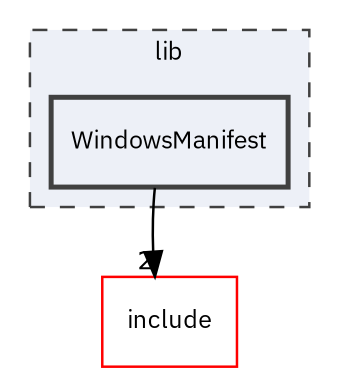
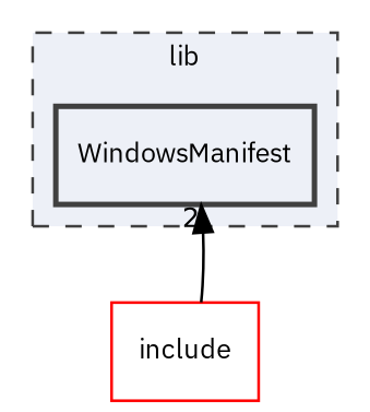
  digraph {
    compound=true
    fontname="IBM Plex Sans"
    node [fillcolor="#edf0f7" fontname="IBM Plex Sans" fontsize=10 shape=box]
    n1 [color=grey25 label=WindowsManifest style="filled,bold,"]
    n2 [color=red label=include]
    subgraph cluster_1 {
      bgcolor="#edf0f7"
      fontsize=10
      label=lib
      pencolor=grey25
      style="filled,dashed,"
      n1
    }
-   n1 -> n2 [fontname="IBM Plex Sans" fontsize=10 headlabel=2 labeldistance=1.5 labelfontname=Helvetica labelfontsize=10]
+   n2 -> n1 [fontname="IBM Plex Sans" fontsize=10 headlabel=2 labeldistance=1.5 labelfontname=Helvetica labelfontsize=10]
  }
